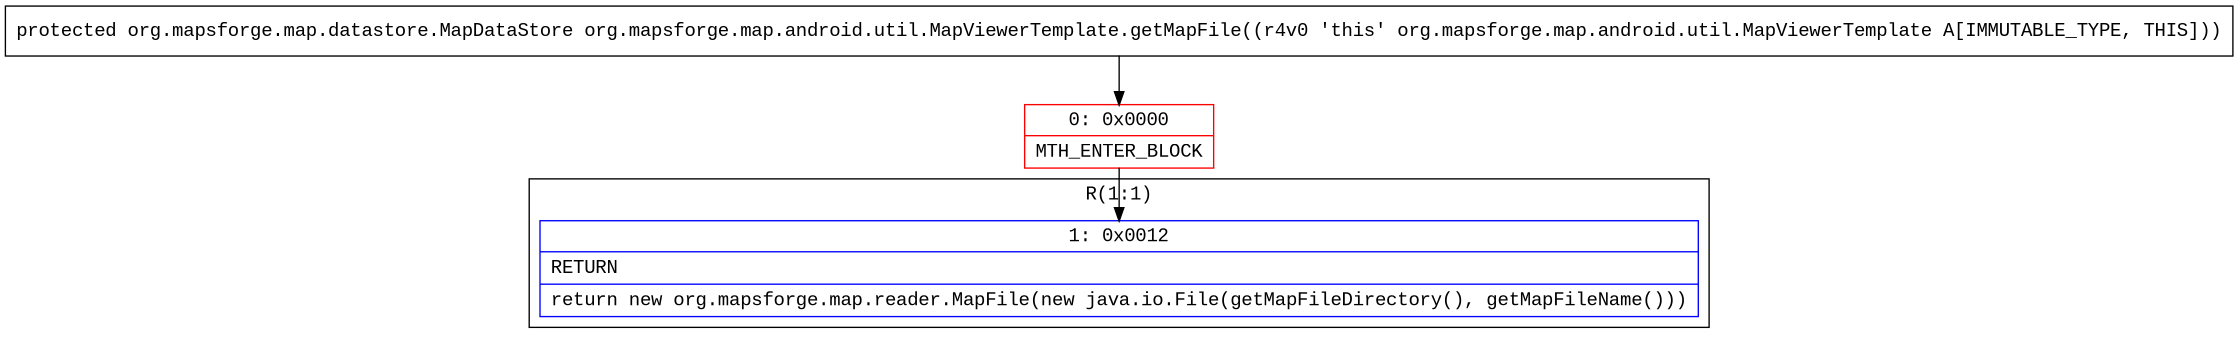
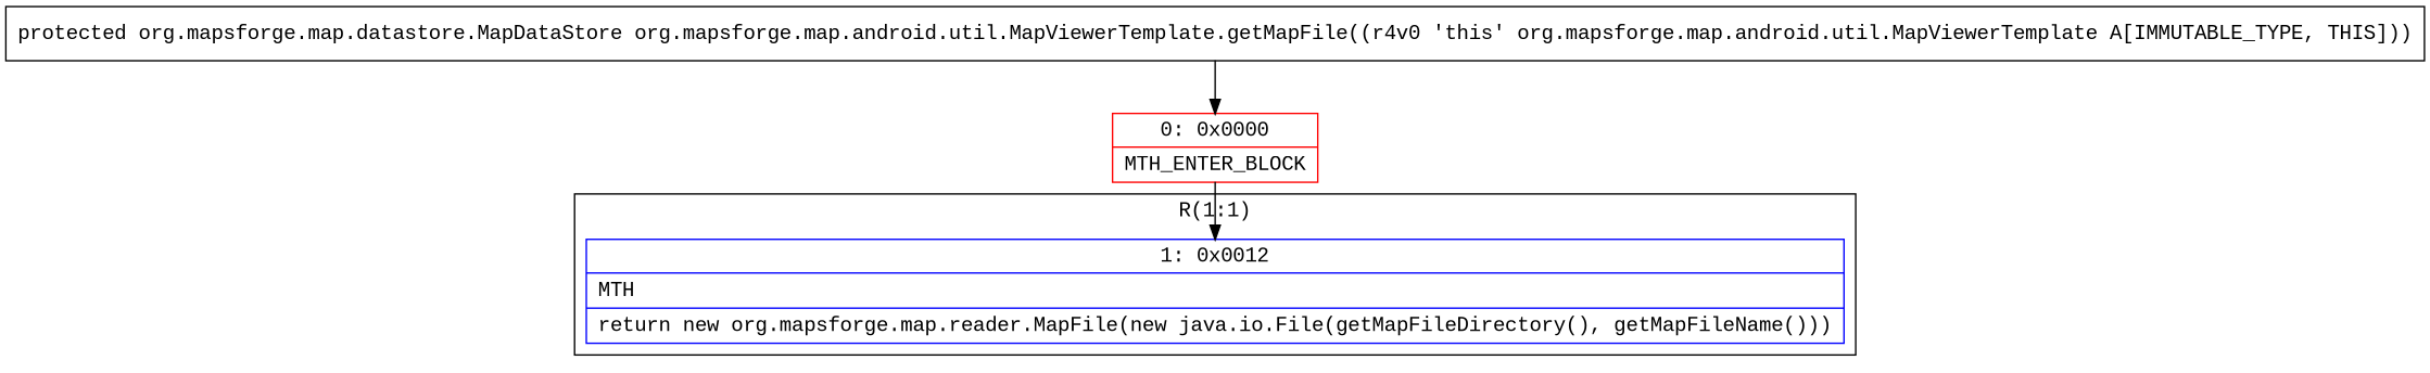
  digraph {
    fontname="Liberation Mono"
    node [shape=record fontname="Liberation Mono"]
    edge [fontname="Liberation Mono"]
-   n1 [color=blue label="{1\:\ 0x0012|RETURN\l|return new org.mapsforge.map.reader.MapFile(new java.io.File(getMapFileDirectory(), getMapFileName()))\l}"]
+   n1 [color=blue label="{1\:\ 0x0012|MTH\l|return new org.mapsforge.map.reader.MapFile(new java.io.File(getMapFileDirectory(), getMapFileName()))\l}"]
    n2 [color=red label="{0\:\ 0x0000|MTH_ENTER_BLOCK\l}"]
    n3 [label="{protected org.mapsforge.map.datastore.MapDataStore org.mapsforge.map.android.util.MapViewerTemplate.getMapFile((r4v0 'this' org.mapsforge.map.android.util.MapViewerTemplate A[IMMUTABLE_TYPE, THIS])) }"]
    subgraph cluster_1 {
      label="R(1:1)"
      n1
    }
    n2 -> n1
    n3 -> n2
  }
